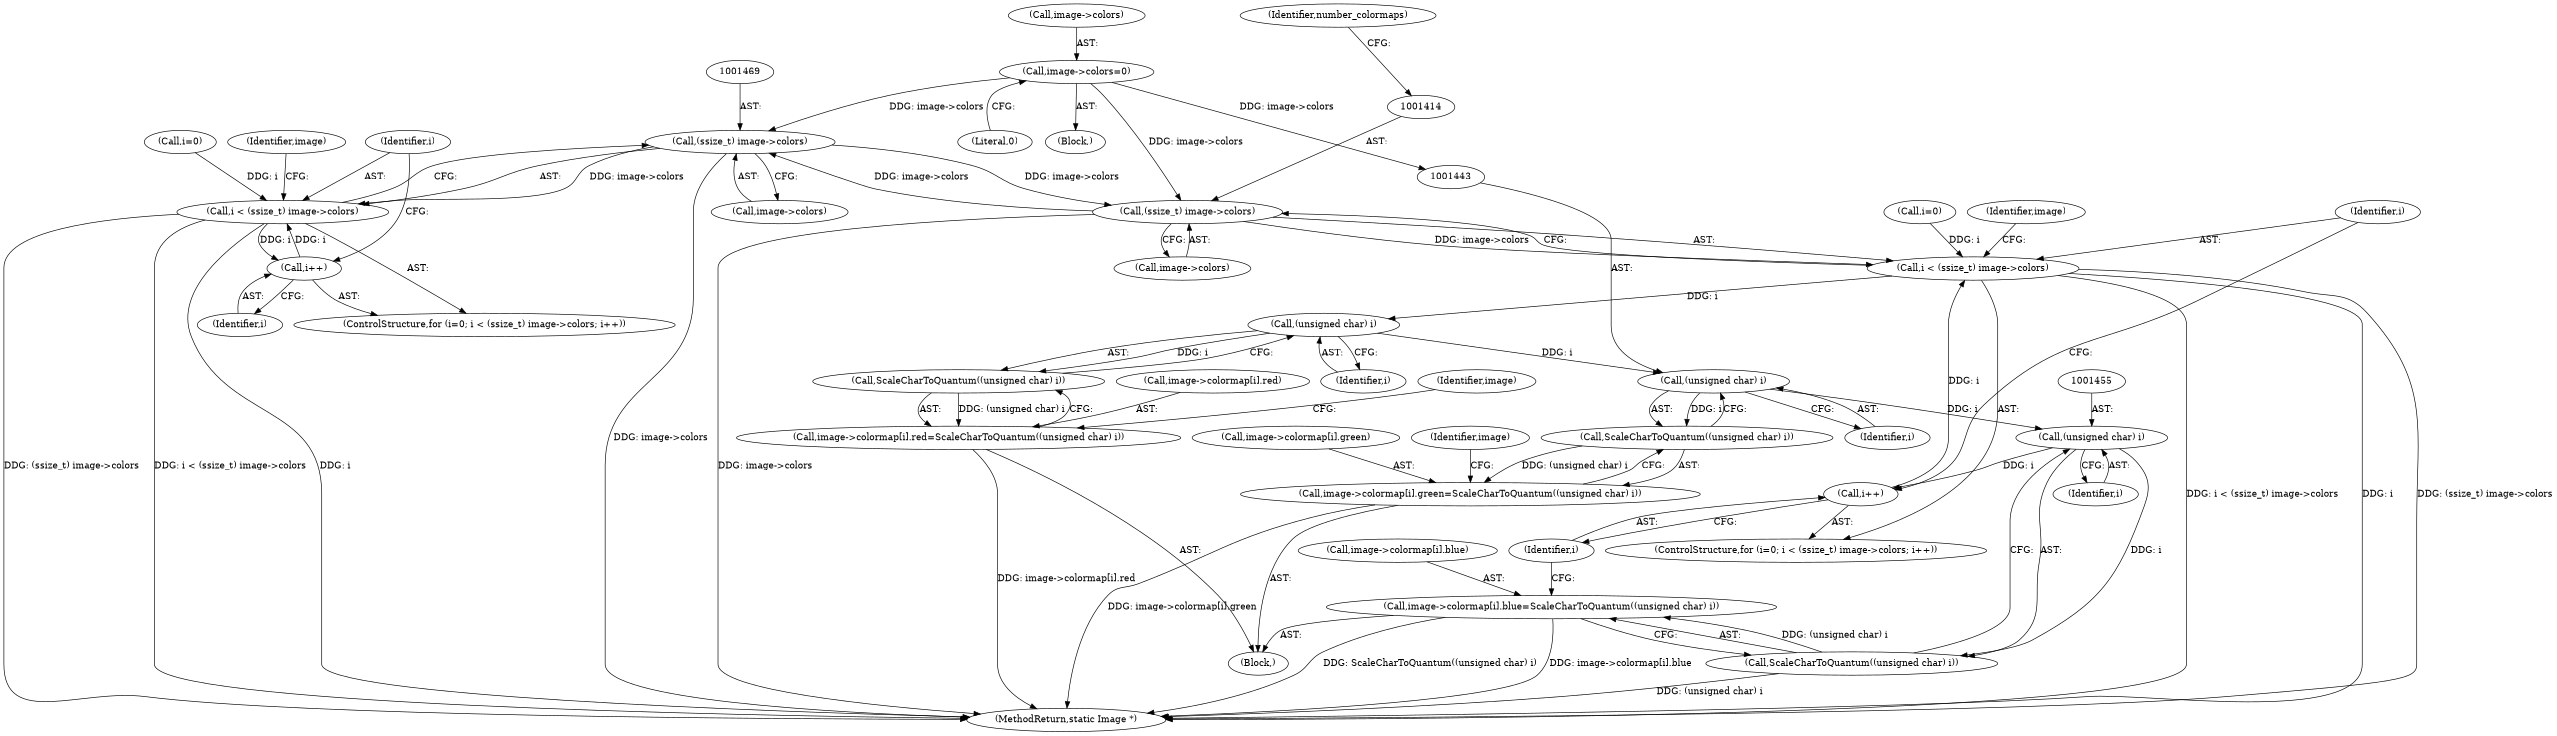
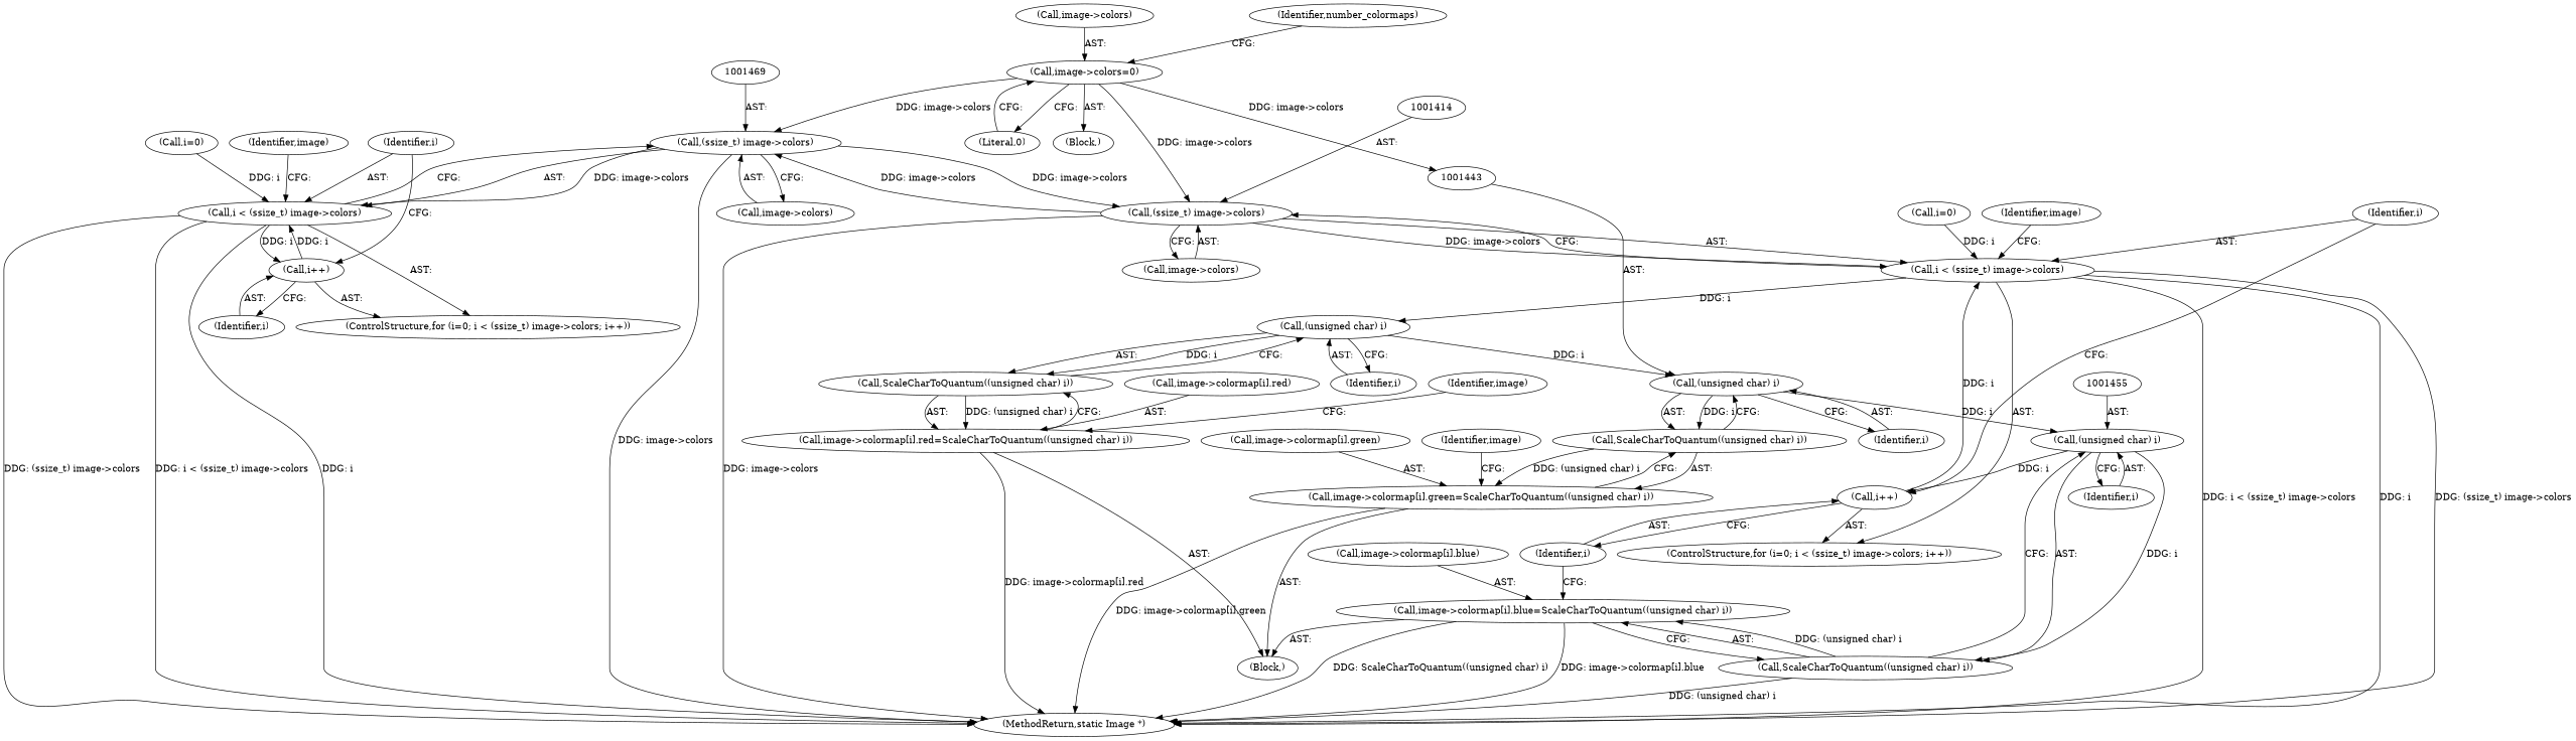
  digraph {
    n1 [label="(Call,(ssize_t) image->colors)"]
    n2 [label="(Call,(ssize_t) image->colors)"]
    n3 [label="(Call,i < (ssize_t) image->colors)"]
    n4 [label="(Call,image->colors)"]
    n5 [label="(MethodReturn,static Image *)"]
    n6 [label="(Call,i < (ssize_t) image->colors)"]
    n7 [label="(Call,image->colors)"]
    n8 [label="(Call,i++)"]
    n9 [label="(ControlStructure,for (i=0; i < (ssize_t) image->colors; i++))"]
    n10 [label="(Call,image->colors=0)"]
    n11 [label="(Literal,0)"]
    n12 [label="(Block,)"]
    1001443
    n14 [label="(Call,(unsigned char) i)"]
    n15 [label="(ControlStructure,for (i=0; i < (ssize_t) image->colors; i++))"]
    n16 [label="(Call,ScaleCharToQuantum((unsigned char) i))"]
    n17 [label="(Call,(unsigned char) i)"]
    n18 [label="(Identifier,i)"]
    n19 [label="(Call,image->colormap[i].red=ScaleCharToQuantum((unsigned char) i))"]
    n20 [label="(Call,ScaleCharToQuantum((unsigned char) i))"]
    n21 [label="(Call,(unsigned char) i)"]
    n22 [label="(Identifier,i)"]
    n23 [label="(Block,)"]
    n24 [label="(Call,image->colormap[i].green=ScaleCharToQuantum((unsigned char) i))"]
    n25 [label="(Call,i++)"]
    n26 [label="(Call,ScaleCharToQuantum((unsigned char) i))"]
    n27 [label="(Identifier,i)"]
    n28 [label="(Identifier,i)"]
    n29 [label="(Call,image->colormap[i].blue=ScaleCharToQuantum((unsigned char) i))"]
    n30 [label="(Identifier,i)"]
    n31 [label="(Identifier,i)"]
    n32 [label="(Call,image->colormap[i].red)"]
    n33 [label="(Identifier,image)"]
    n34 [label="(Call,image->colormap[i].green)"]
    n35 [label="(Call,i=0)"]
    n36 [label="(Identifier,number_colormaps)"]
    n37 [label="(Call,i=0)"]
    n38 [label="(Call,image->colors)"]
    n39 [label="(Identifier,i)"]
    n40 [label="(Identifier,image)"]
    n41 [label="(Identifier,image)"]
    n42 [label="(Call,image->colormap[i].blue)"]
    n43 [label="(Identifier,image)"]
    1001469
    1001414
    1001455
    n1 -> n2 [label="DDG: image->colors"]
    n1 -> n3 [label="AST: "]
    n1 -> n3 [label="DDG: image->colors"]
    n1 -> n4 [label="CFG: "]
    n1 -> n5 [label="DDG: image->colors"]
    n2 -> n1 [label="DDG: image->colors"]
    n2 -> n5 [label="DDG: image->colors"]
    n2 -> n6 [label="AST: "]
    n2 -> n6 [label="DDG: image->colors"]
    n2 -> n7 [label="CFG: "]
    n3 -> n1 [label="CFG: "]
    n3 -> n5 [label="DDG: i"]
    n3 -> n5 [label="DDG: (ssize_t) image->colors"]
    n3 -> n5 [label="DDG: i < (ssize_t) image->colors"]
    n3 -> n8 [label="DDG: i"]
    n3 -> n9 [label="AST: "]
    n4 -> n1 [label="AST: "]
    n6 -> n2 [label="CFG: "]
    n6 -> n5 [label="DDG: i < (ssize_t) image->colors"]
    n6 -> n5 [label="DDG: i"]
    n6 -> n5 [label="DDG: (ssize_t) image->colors"]
    n6 -> n14 [label="DDG: i"]
    n6 -> n15 [label="AST: "]
    n7 -> n2 [label="AST: "]
    n8 -> n3 [label="DDG: i"]
    n8 -> n9 [label="AST: "]
    n8 -> n30 [label="CFG: "]
    n10 -> n1 [label="DDG: image->colors"]
    n10 -> n2 [label="DDG: image->colors"]
+   n10 -> n11 [label="CFG: "]
    n10 -> n12 [label="AST: "]
    n10 -> 1001443 [label="DDG: image->colors"]
    n11 -> n10 [label="CFG: "]
    1001443 -> n17 [label="AST: "]
    n14 -> n16 [label="AST: "]
    n14 -> n16 [label="DDG: i"]
    n14 -> n17 [label="DDG: i"]
    n14 -> n18 [label="CFG: "]
    n16 -> n14 [label="CFG: "]
    n16 -> n19 [label="AST: "]
    n16 -> n19 [label="DDG: (unsigned char) i"]
    n17 -> n20 [label="AST: "]
    n17 -> n20 [label="DDG: i"]
    n17 -> n21 [label="DDG: i"]
    n17 -> n22 [label="CFG: "]
    n18 -> n14 [label="AST: "]
    n19 -> n5 [label="DDG: image->colormap[i].red"]
    n19 -> n16 [label="CFG: "]
    n19 -> n23 [label="AST: "]
    n20 -> n17 [label="CFG: "]
    n20 -> n24 [label="AST: "]
    n20 -> n24 [label="DDG: (unsigned char) i"]
    n21 -> n25 [label="DDG: i"]
    n21 -> n26 [label="AST: "]
    n21 -> n26 [label="DDG: i"]
    n21 -> n27 [label="CFG: "]
    n22 -> n17 [label="AST: "]
    n24 -> n5 [label="DDG: image->colormap[i].green"]
    n24 -> n20 [label="CFG: "]
    n24 -> n23 [label="AST: "]
    n25 -> n6 [label="DDG: i"]
    n25 -> n15 [label="AST: "]
    n25 -> n28 [label="CFG: "]
    n26 -> n5 [label="DDG: (unsigned char) i"]
    n26 -> n21 [label="CFG: "]
    n26 -> n29 [label="AST: "]
    n26 -> n29 [label="DDG: (unsigned char) i"]
    n27 -> n21 [label="AST: "]
    n28 -> n25 [label="AST: "]
    n28 -> n29 [label="CFG: "]
    n29 -> n5 [label="DDG: ScaleCharToQuantum((unsigned char) i)"]
    n29 -> n5 [label="DDG: image->colormap[i].blue"]
    n29 -> n23 [label="AST: "]
    n29 -> n26 [label="CFG: "]
    n30 -> n8 [label="AST: "]
    n31 -> n3 [label="AST: "]
    n31 -> n8 [label="CFG: "]
    n32 -> n19 [label="AST: "]
    n33 -> n19 [label="CFG: "]
    n34 -> n24 [label="AST: "]
    n35 -> n6 [label="DDG: i"]
-   n36 -> 1001414 [label="CFG: "]
+   n36 -> n10 [label="CFG: "]
    n37 -> n3 [label="DDG: i"]
    n38 -> n10 [label="AST: "]
    n39 -> n6 [label="AST: "]
    n39 -> n25 [label="CFG: "]
    n40 -> n24 [label="CFG: "]
    n41 -> n6 [label="CFG: "]
    n42 -> n29 [label="AST: "]
    n43 -> n3 [label="CFG: "]
    1001469 -> n1 [label="AST: "]
    1001414 -> n2 [label="AST: "]
    1001455 -> n21 [label="AST: "]
  }
